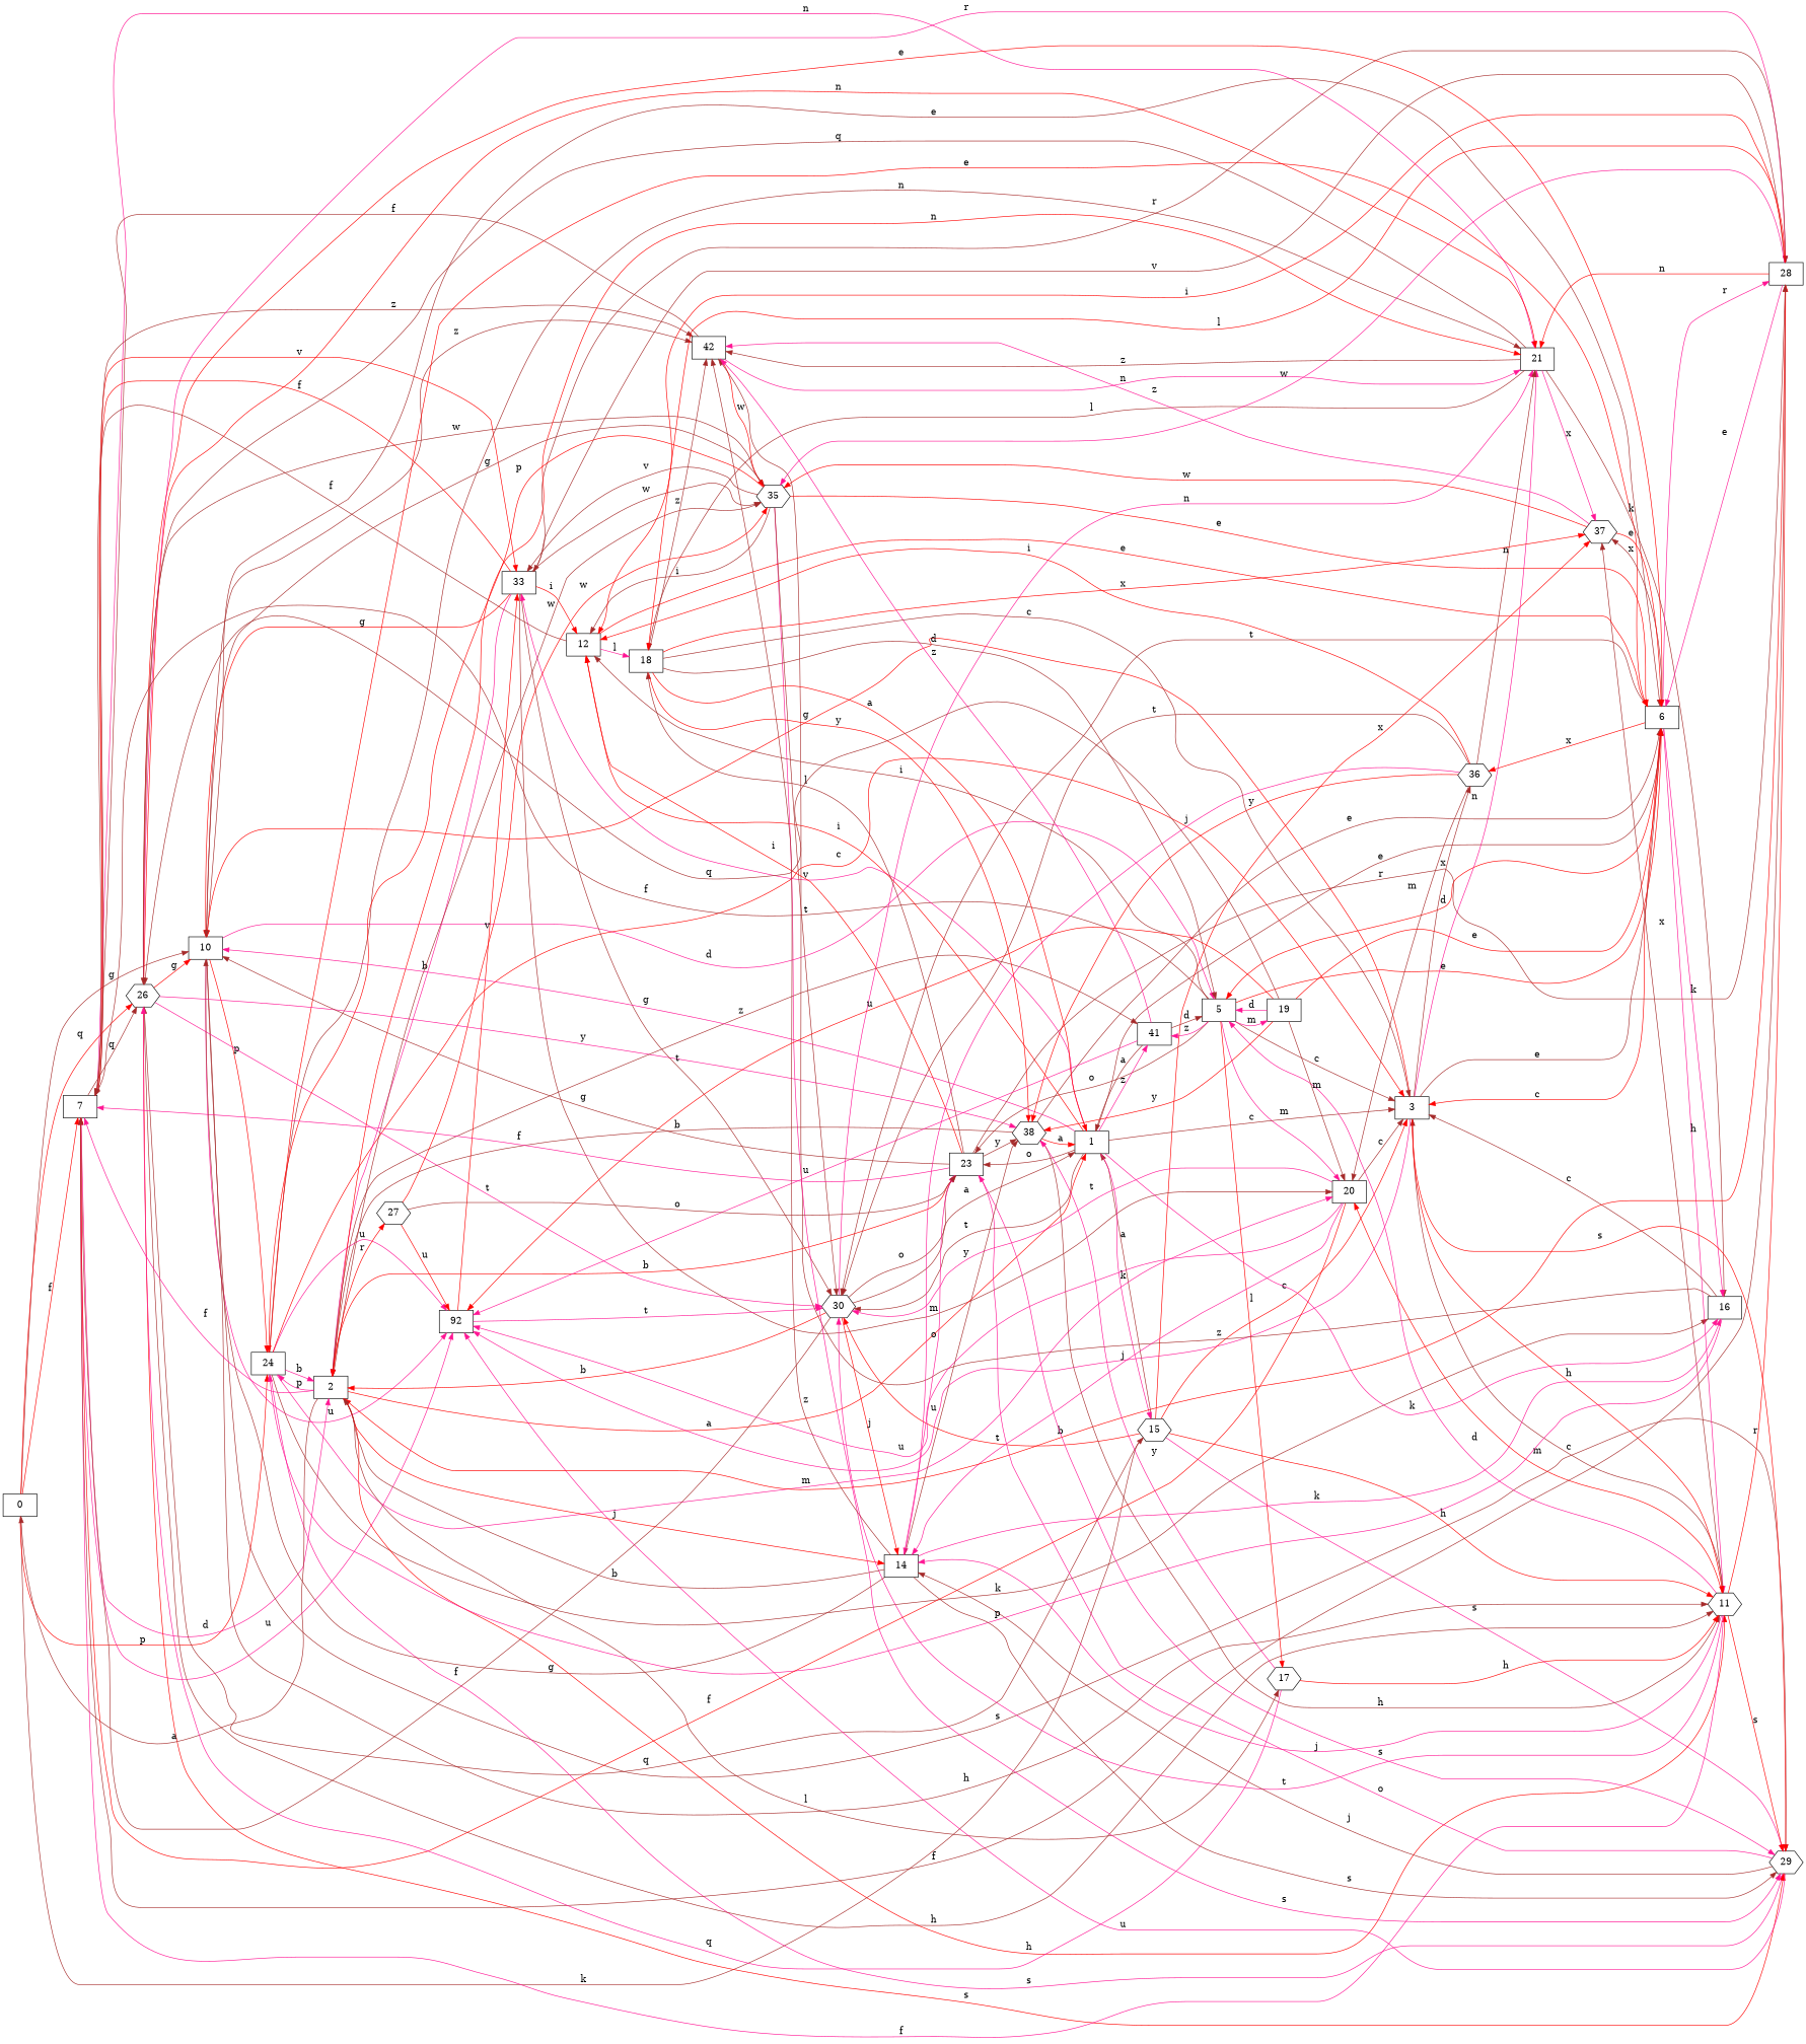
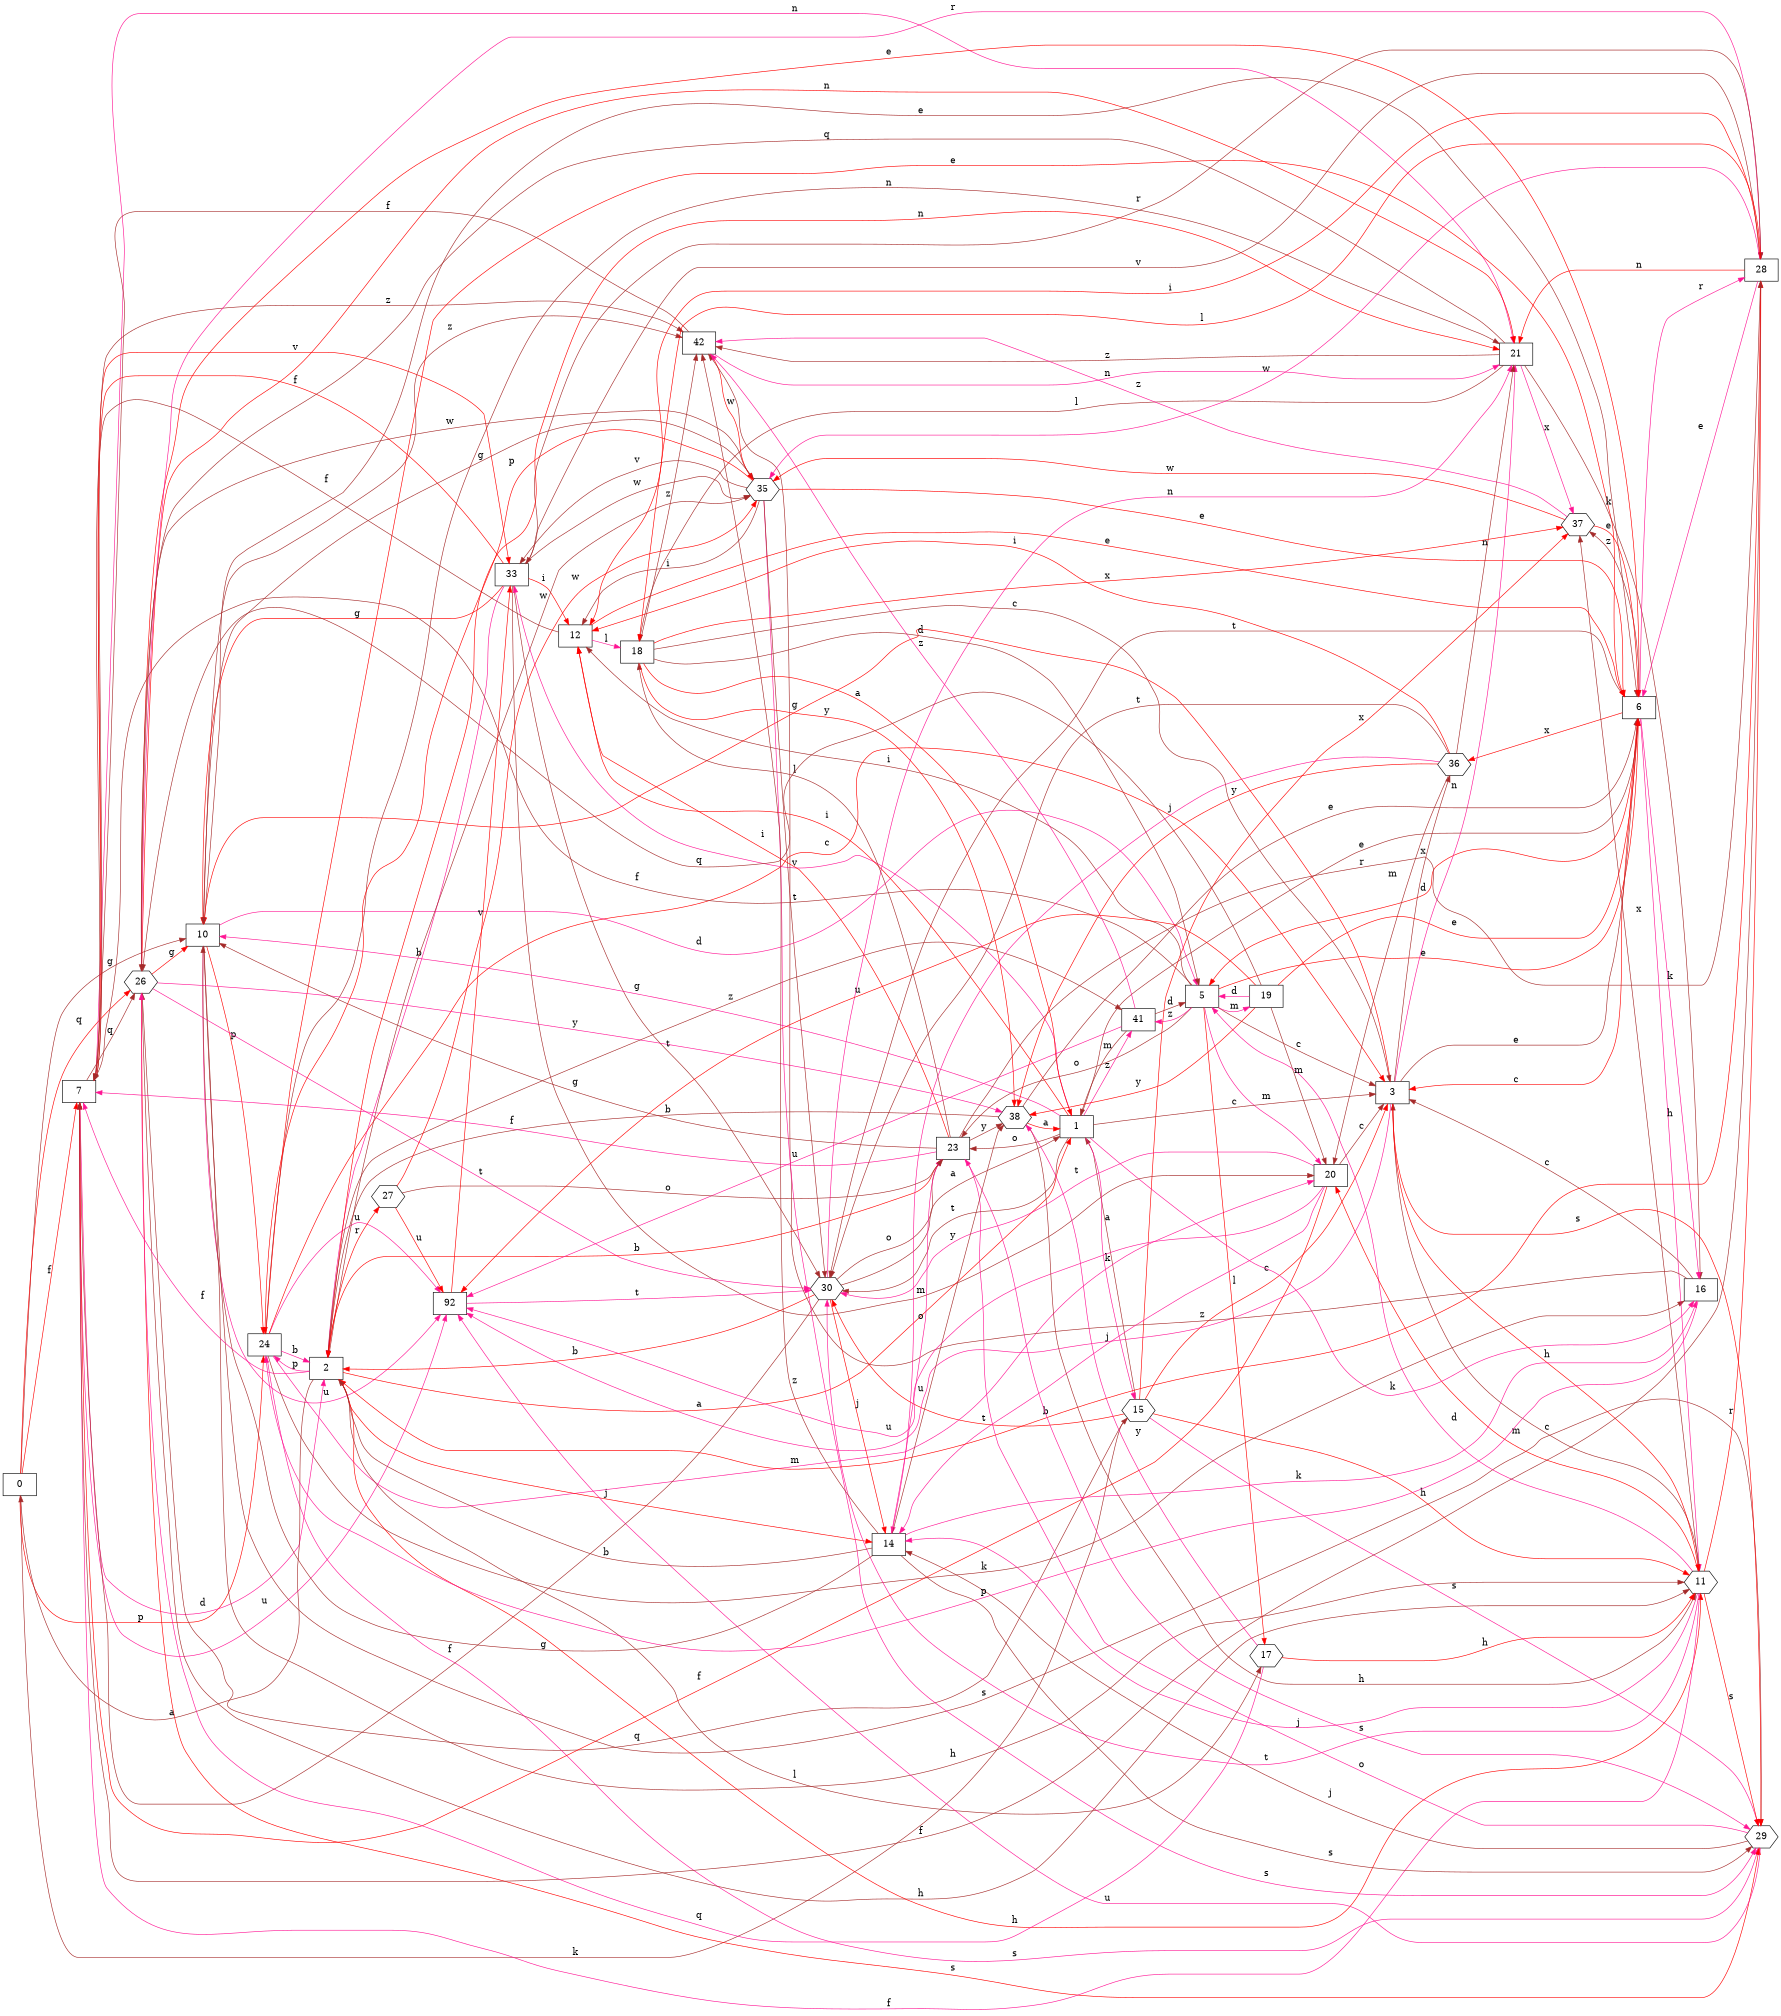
  strict digraph {
    rankdir=LR
    node [shape=box]
    edge [color=brown]
    0
    7
    10
    15 [shape=hexagon]
    24
    26 [shape=hexagon]
    33
    2
    21
    n10 [label=92]
    42
    6
    11 [shape=hexagon]
    29 [shape=hexagon]
    5
    1
    3
    30 [shape=hexagon]
    37 [shape=hexagon]
    16
    20
    35 [shape=hexagon]
    28
    38 [shape=hexagon]
    12
    23
    41
    36 [shape=hexagon]
    18
    14
    17 [shape=hexagon]
    27 [shape=hexagon]
    19
    0 -> 7 [color=red label=f]
    0 -> 10 [label=g]
    0 -> 15 [label=k]
    0 -> 24 [color=red label=p]
    0 -> 26 [color=red label=q]
    7 -> 26 [label=q]
    7 -> 33 [color=red label=v]
    7 -> 2 [color=deeppink label=d]
    7 -> 21 [color=deeppink label=n]
    7 -> n10 [color=deeppink label=u]
    7 -> 42 [label=z]
    10 -> 24 [color=red label=p]
    10 -> n10 [color=deeppink label=u]
    10 -> 42 [label=z]
    10 -> 6 [label=e]
    10 -> 11 [label=h]
    10 -> 29 [label=s]
    10 -> 5 [color=deeppink label=d]
    15 -> 26 [label=q]
    15 -> 11 [color=red label=h]
    15 -> 29 [color=deeppink label=s]
    15 -> 1 [label=a]
    15 -> 3 [color=red label=c]
    15 -> 30 [color=red label=t]
    15 -> 37 [color=red label=x]
    24 -> 2 [color=deeppink label=b]
    24 -> 21 [label=n]
    24 -> n10 [color=deeppink label=u]
    24 -> 6 [color=red label=e]
    24 -> 29 [color=deeppink label=s]
    24 -> 3 [color=red label=c]
    24 -> 16 [label=k]
    24 -> 20 [color=deeppink label=m]
    26 -> 10 [color=red label=g]
    26 -> 21 [color=red label=n]
    26 -> 6 [color=red label=e]
    26 -> 11 [label=h]
    26 -> 29 [color=red label=s]
    26 -> 30 [color=deeppink label=t]
    26 -> 35 [label=w]
    26 -> 28 [color=deeppink label=r]
    26 -> 38 [color=deeppink label=y]
    33 -> 7 [color=red label=f]
    33 -> 10 [color=red label=g]
    33 -> 2 [color=deeppink label=b]
    33 -> 30 [label=t]
    33 -> 20 [label=m]
    33 -> 35 [label=w]
    33 -> 28 [label=r]
    33 -> 12 [color=red label=i]
    2 -> 0 [label=a]
    2 -> 7 [color=deeppink label=f]
    2 -> 24 [color=deeppink label=p]
    2 -> 21 [color=red label=n]
    2 -> 11 [color=red label=h]
    2 -> 1 [color=red label=a]
    2 -> 35 [label=w]
    2 -> 41 [label=z]
    2 -> 14 [color=red label=j]
    2 -> 17 [label=l]
    2 -> 27 [color=red label=r]
    21 -> 26 [label=q]
    21 -> 42 [label=z]
    21 -> 37 [color=deeppink label=x]
    21 -> 16 [label=k]
    21 -> 18 [label=l]
    n10 -> 33 [color=red label=v]
    n10 -> 30 [color=deeppink label=t]
    42 -> 7 [label=f]
    42 -> 21 [color=deeppink label=n]
    42 -> 35 [color=red label=w]
    6 -> 11 [color=deeppink label=h]
    6 -> 5 [color=red label=d]
    6 -> 3 [color=red label=c]
    6 -> 30 [label=t]
-   6 -> 37 [label=x]
+   6 -> 37 [label=z]
    6 -> 16 [color=deeppink label=k]
    6 -> 28 [color=deeppink label=r]
    6 -> 36 [color=red label=x]
    11 -> 7 [color=deeppink label=f]
    11 -> 29 [color=red label=s]
    11 -> 5 [color=deeppink label=d]
    11 -> 3 [label=c]
    11 -> 30 [color=deeppink label=t]
    11 -> 37 [label=x]
    11 -> 20 [color=red label=m]
    11 -> 28 [color=red label=r]
    11 -> 14 [color=deeppink label=j]
    29 -> n10 [color=deeppink label=u]
    29 -> 23 [color=deeppink label=o]
    29 -> 14 [label=j]
    5 -> 7 [label=f]
    5 -> 6 [color=red label=e]
    5 -> 3 [label=c]
    5 -> 20 [color=deeppink label=m]
    5 -> 12 [label=i]
    5 -> 23 [label=o]
    5 -> 41 [color=deeppink label=z]
    5 -> 17 [color=red label=l]
    5 -> 19 [color=deeppink label=m]
    1 -> 10 [color=deeppink label=g]
    1 -> 15 [color=deeppink label=k]
    1 -> 33 [color=deeppink label=v]
    1 -> 6 [label=e]
    1 -> 3 [label=c]
    1 -> 30 [label=t]
    1 -> 16 [color=deeppink label=k]
    1 -> 12 [color=red label=i]
    1 -> 23 [label=o]
    1 -> 41 [color=deeppink label=z]
    3 -> 10 [color=red label=g]
    3 -> 21 [color=deeppink label=n]
    3 -> n10 [color=deeppink label=u]
    3 -> 6 [label=e]
    3 -> 11 [color=red label=h]
    3 -> 29 [color=red label=s]
    3 -> 36 [label=x]
    30 -> 7 [label=f]
    30 -> 2 [color=red label=b]
    30 -> 21 [color=deeppink label=n]
    30 -> 1 [label=a]
    30 -> 23 [label=o]
    30 -> 14 [color=red label=j]
    37 -> 42 [color=deeppink label=z]
    37 -> 6 [color=red label=e]
    37 -> 35 [color=red label=w]
    16 -> 24 [color=deeppink label=p]
    16 -> 42 [label=z]
    16 -> 3 [label=c]
    20 -> 7 [color=red label=f]
    20 -> n10 [color=deeppink label=u]
    20 -> 3 [label=c]
    20 -> 30 [color=deeppink label=t]
    20 -> 14 [color=deeppink label=j]
    35 -> 10 [label=g]
    35 -> 24 [color=red label=p]
    35 -> 33 [label=v]
    35 -> 6 [color=red label=e]
    35 -> 29 [color=deeppink label=s]
    35 -> 30 [label=t]
    35 -> 12 [label=i]
    28 -> 7 [label=f]
    28 -> 33 [label=v]
    28 -> 2 [color=red label=b]
    28 -> 21 [color=red label=n]
    28 -> 6 [color=deeppink label=e]
    28 -> 35 [color=deeppink label=w]
    28 -> 12 [color=red label=i]
    28 -> 18 [color=red label=l]
    38 -> 2 [label=b]
    38 -> 6 [label=e]
    38 -> 11 [label=h]
    38 -> 1 [color=red label=a]
    12 -> 7 [label=f]
    12 -> 6 [color=red label=e]
    12 -> 18 [color=deeppink label=l]
    23 -> 7 [color=deeppink label=f]
    23 -> 10 [label=g]
    23 -> 2 [color=red label=b]
    23 -> 29 [color=deeppink label=s]
    23 -> 28 [label=r]
    23 -> 38 [label=y]
    23 -> 12 [color=red label=i]
    23 -> 18 [label=l]
    41 -> n10 [color=deeppink label=u]
    41 -> 42 [color=deeppink label=z]
    41 -> 5 [label=d]
-   41 -> 1 [label=a]
+   41 -> 1 [label=m]
    36 -> 21 [label=n]
    36 -> 30 [label=t]
    36 -> 20 [label=m]
    36 -> 38 [color=red label=y]
    36 -> 12 [color=red label=i]
    36 -> 14 [color=deeppink label=j]
    18 -> 42 [label=z]
    18 -> 5 [label=d]
    18 -> 1 [color=red label=a]
    18 -> 3 [label=c]
    18 -> 37 [color=red label=x]
    18 -> 38 [color=red label=y]
    14 -> 10 [label=g]
    14 -> 2 [label=b]
    14 -> 42 [label=z]
    14 -> 29 [label=s]
    14 -> 16 [color=deeppink label=k]
    14 -> 38 [label=y]
    14 -> 23 [color=deeppink label=o]
    17 -> 26 [color=deeppink label=q]
    17 -> 11 [color=red label=h]
    17 -> 38 [color=deeppink label=y]
    27 -> n10 [color=red label=u]
    27 -> 35 [color=red label=w]
    27 -> 23 [label=o]
    19 -> 26 [label=q]
    19 -> n10 [color=red label=u]
    19 -> 6 [color=red label=e]
    19 -> 5 [color=deeppink label=d]
    19 -> 20 [label=m]
    19 -> 38 [color=red label=y]
  }
